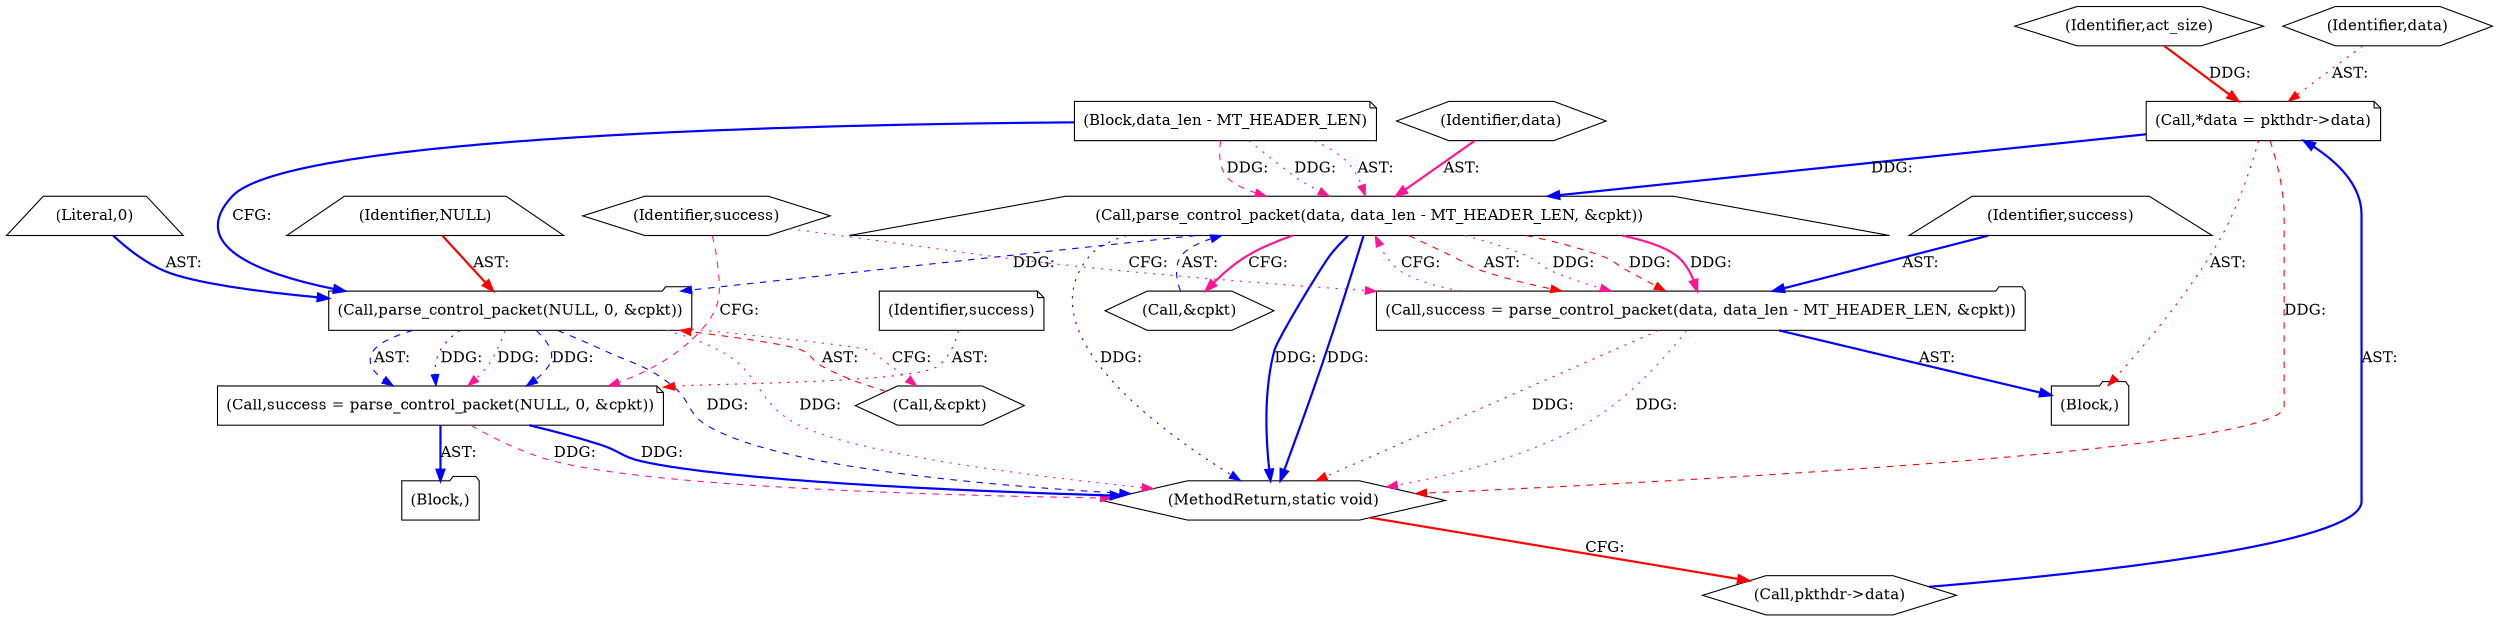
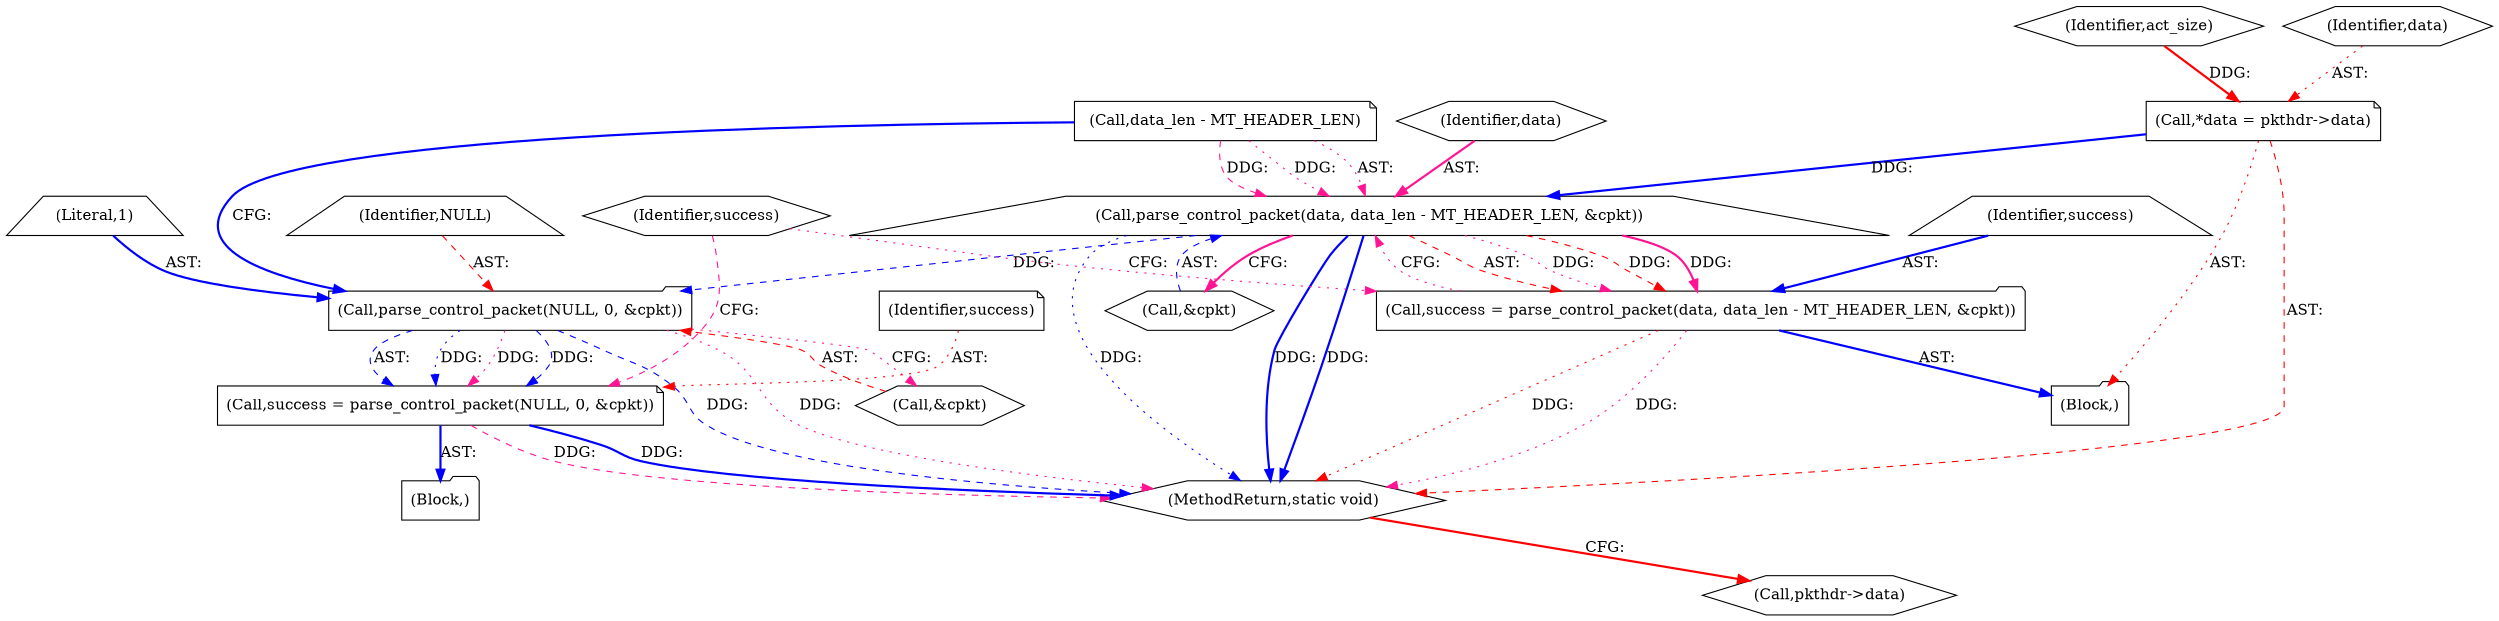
  digraph {
    node [shape=hexagon]
    edge [color=blue style=bold]
    n1 [label="(Call,*data = pkthdr->data)" shape=note]
    n2 [label="(Call,parse_control_packet(data, data_len - MT_HEADER_LEN, &cpkt))" shape=trapezium]
    n3 [label="(Block,)" shape=folder]
    n4 [label="(MethodReturn,static void)"]
    n5 [label="(Call,success = parse_control_packet(data, data_len - MT_HEADER_LEN, &cpkt))" shape=folder]
    n6 [label="(Call,parse_control_packet(NULL, 0, &cpkt))" shape=folder]
    n7 [label="(Call,&cpkt)"]
    n8 [label="(Call,pkthdr->data)"]
    n9 [label="(Call,success = parse_control_packet(NULL, 0, &cpkt))" shape=note]
    n10 [label="(Call,&cpkt)"]
    n11 [label="(Block,)" shape=folder]
-   n12 [label="(Block,data_len - MT_HEADER_LEN)" shape=note]
+   n12 [label="(Call,data_len - MT_HEADER_LEN)" shape=note]
    n13 [label="(Identifier,success)" shape=note]
    n14 [label="(Identifier,act_size)"]
    n15 [label="(Identifier,NULL)" shape=trapezium]
-   n16 [label="(Literal,0)" shape=trapezium]
+   n16 [label="(Literal,1)" shape=trapezium]
    n17 [label="(Identifier,success)" shape=trapezium]
    n18 [label="(Identifier,success)"]
    n19 [label="(Identifier,data)"]
    n20 [label="(Identifier,data)"]
    n1 -> n2 [label="DDG: "]
    n1 -> n3 [color=red label="AST: " style=dotted]
-   n1 -> n4 [color=red label="DDG: " style=dashed]
+   n1 -> n4 [color=red label="AST: " style=dashed]
    n2 -> n4 [label="DDG: " style=dotted]
    n2 -> n4 [label="DDG: "]
    n2 -> n4 [label="DDG: "]
    n2 -> n5 [color=red label="AST: " style=dashed]
    n2 -> n5 [color=deeppink label="DDG: " style=dotted]
    n2 -> n5 [color=red label="DDG: " style=dashed]
    n2 -> n5 [color=deeppink label="DDG: "]
    n2 -> n6 [label="DDG: " style=dashed]
    n2 -> n7 [color=deeppink label="CFG: "]
    n4 -> n8 [color=red label="CFG: "]
    n5 -> n2 [color=deeppink label="CFG: " style=dotted]
    n5 -> n3 [label="AST: "]
    n5 -> n4 [color=red label="DDG: " style=dotted]
    n5 -> n4 [color=deeppink label="DDG: " style=dotted]
    n6 -> n4 [color=deeppink label="DDG: " style=dotted]
    n6 -> n4 [label="DDG: " style=dashed]
    n6 -> n9 [label="AST: " style=dashed]
    n6 -> n9 [label="DDG: " style=dotted]
    n6 -> n9 [color=deeppink label="DDG: " style=dotted]
    n6 -> n9 [label="DDG: " style=dashed]
    n6 -> n10 [color=deeppink label="CFG: " style=dotted]
    n7 -> n2 [label="AST: " style=dashed]
-   n8 -> n1 [label="AST: "]
    n9 -> n4 [color=deeppink label="DDG: " style=dashed]
    n9 -> n4 [label="DDG: "]
    n9 -> n11 [label="AST: "]
    n10 -> n6 [color=red label="AST: " style=dashed]
    n12 -> n2 [color=deeppink label="AST: " style=dotted]
    n12 -> n2 [color=deeppink label="DDG: " style=dashed]
    n12 -> n2 [color=deeppink label="DDG: " style=dotted]
    n12 -> n6 [label="CFG: "]
    n13 -> n9 [color=red label="AST: " style=dotted]
    n14 -> n1 [color=red label="DDG: "]
-   n15 -> n6 [color=red label="AST: "]
+   n15 -> n6 [color=red label="AST: " style=dashed]
    n16 -> n6 [label="AST: "]
    n17 -> n5 [label="AST: "]
    n18 -> n5 [color=deeppink label="CFG: " style=dotted]
    n18 -> n9 [color=deeppink label="CFG: " style=dashed]
    n19 -> n2 [color=deeppink label="AST: "]
    n20 -> n1 [color=red label="AST: " style=dotted]
  }
